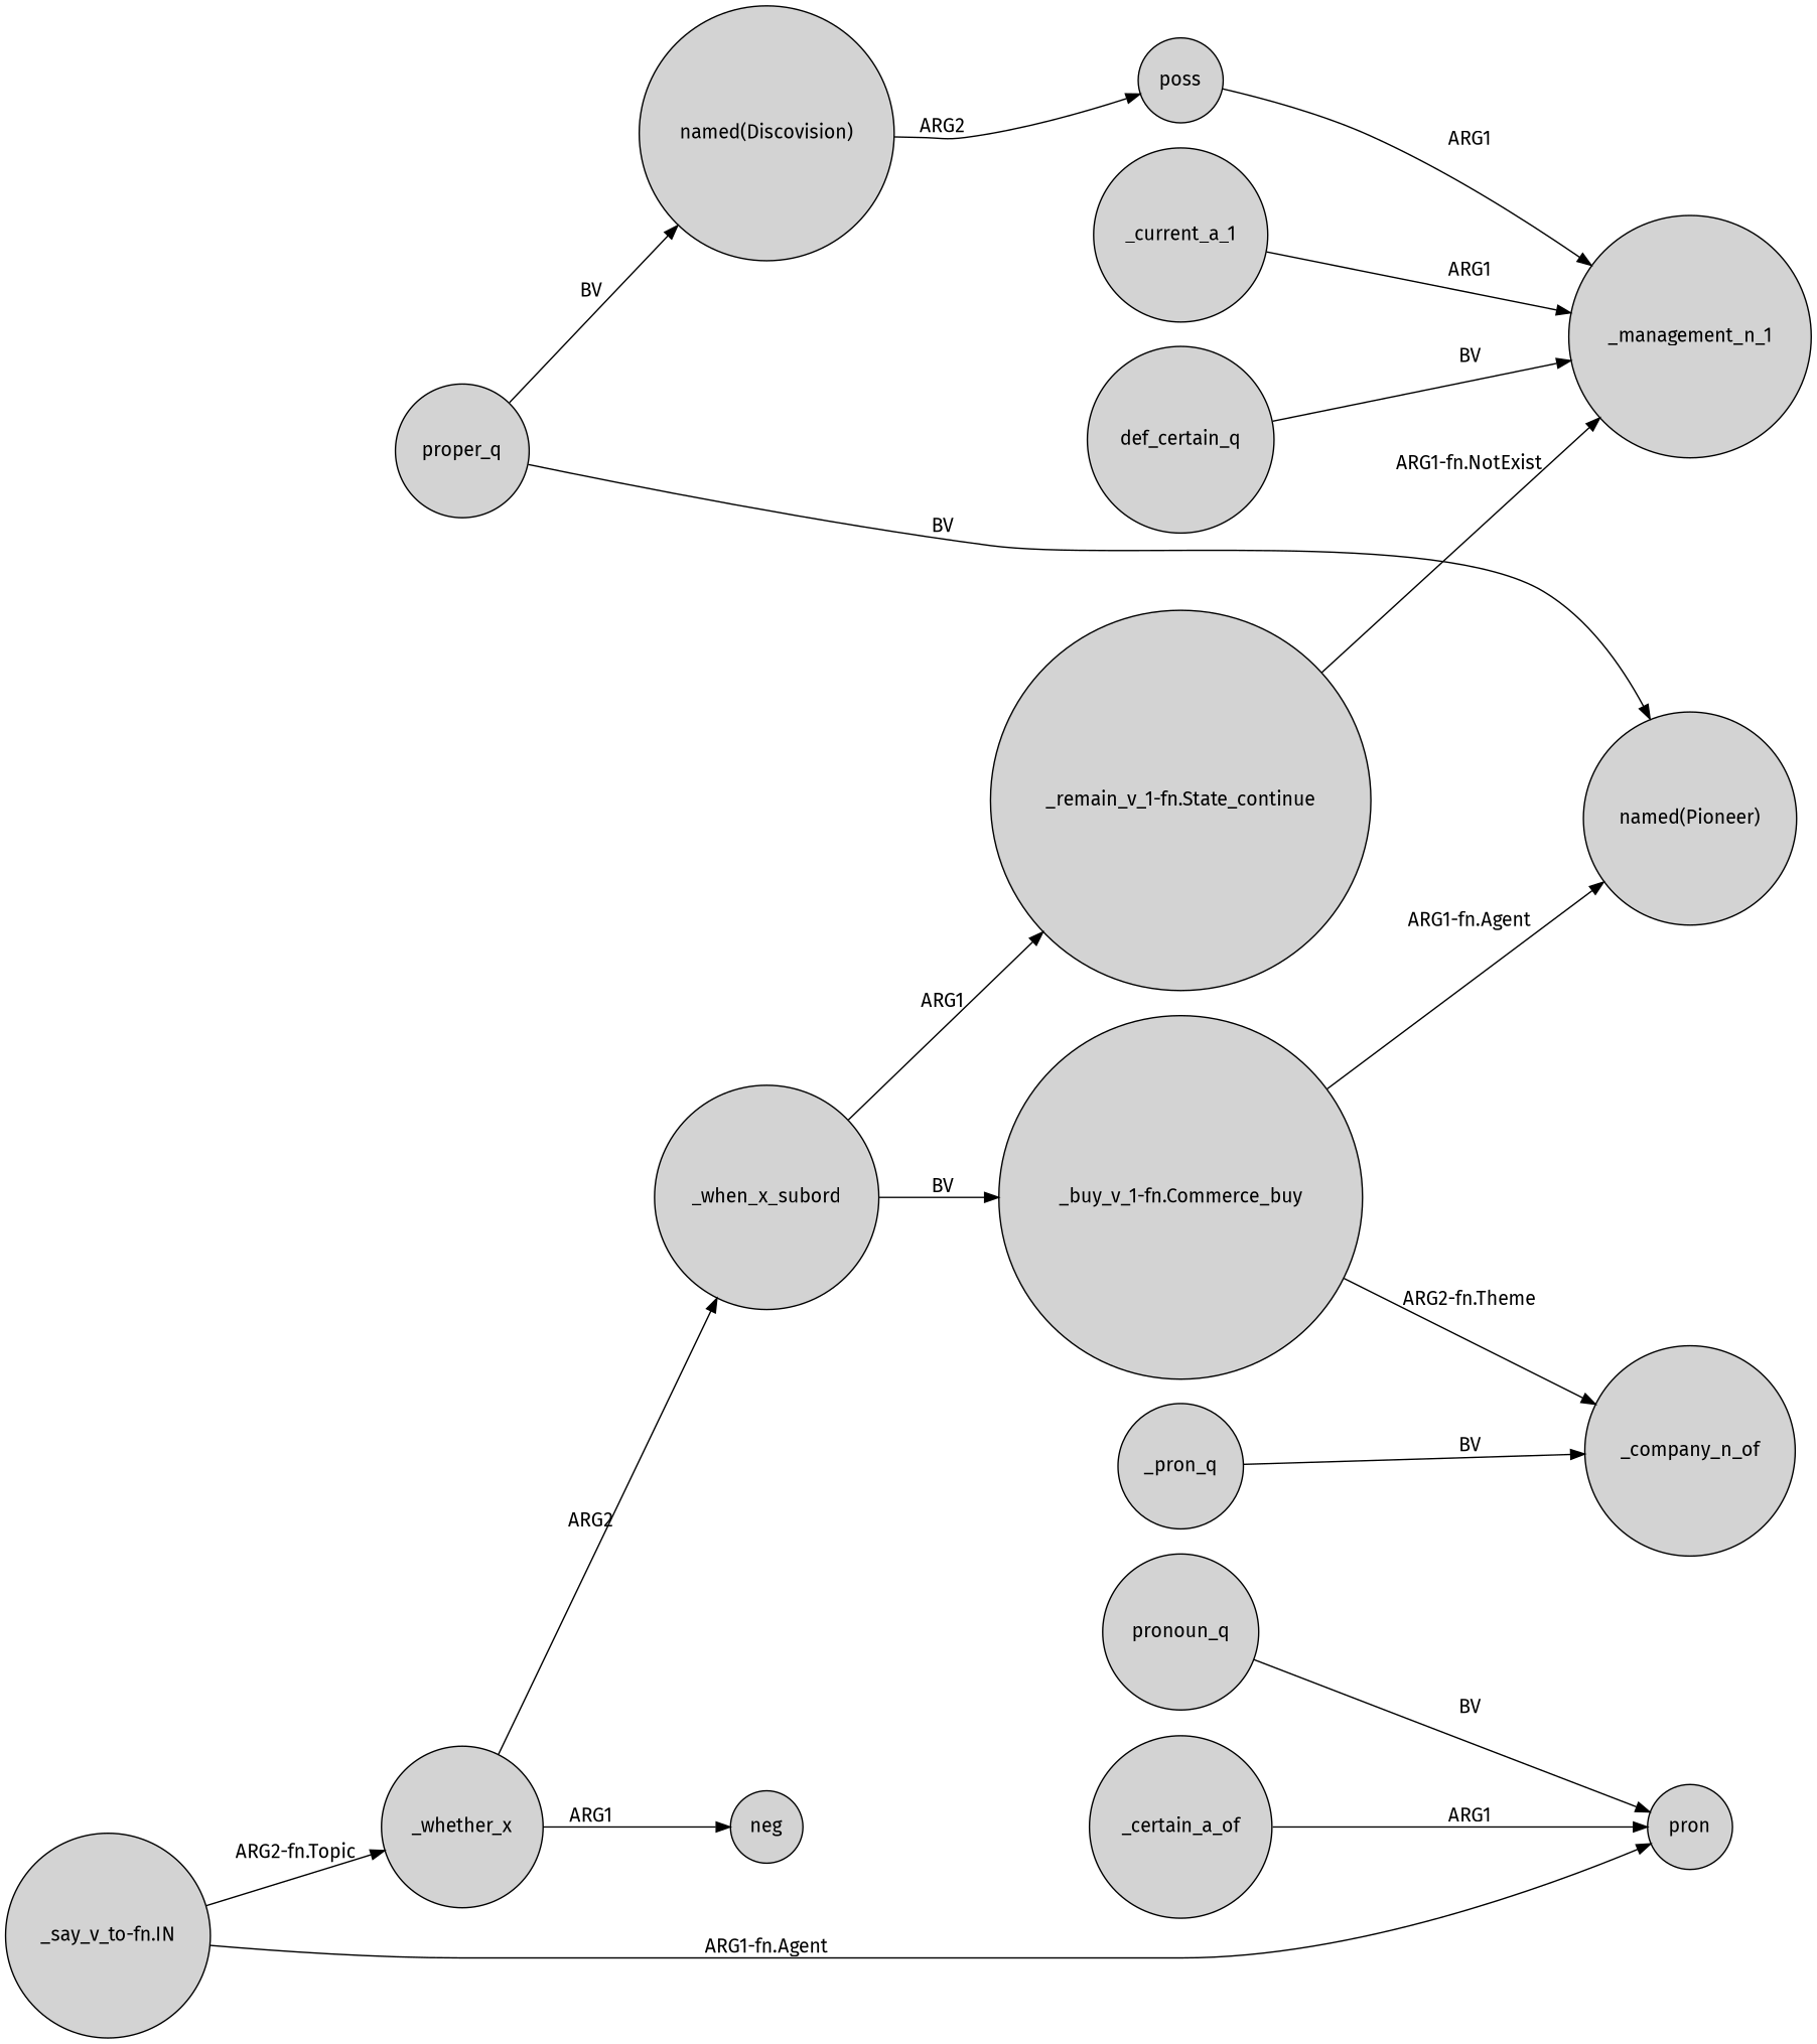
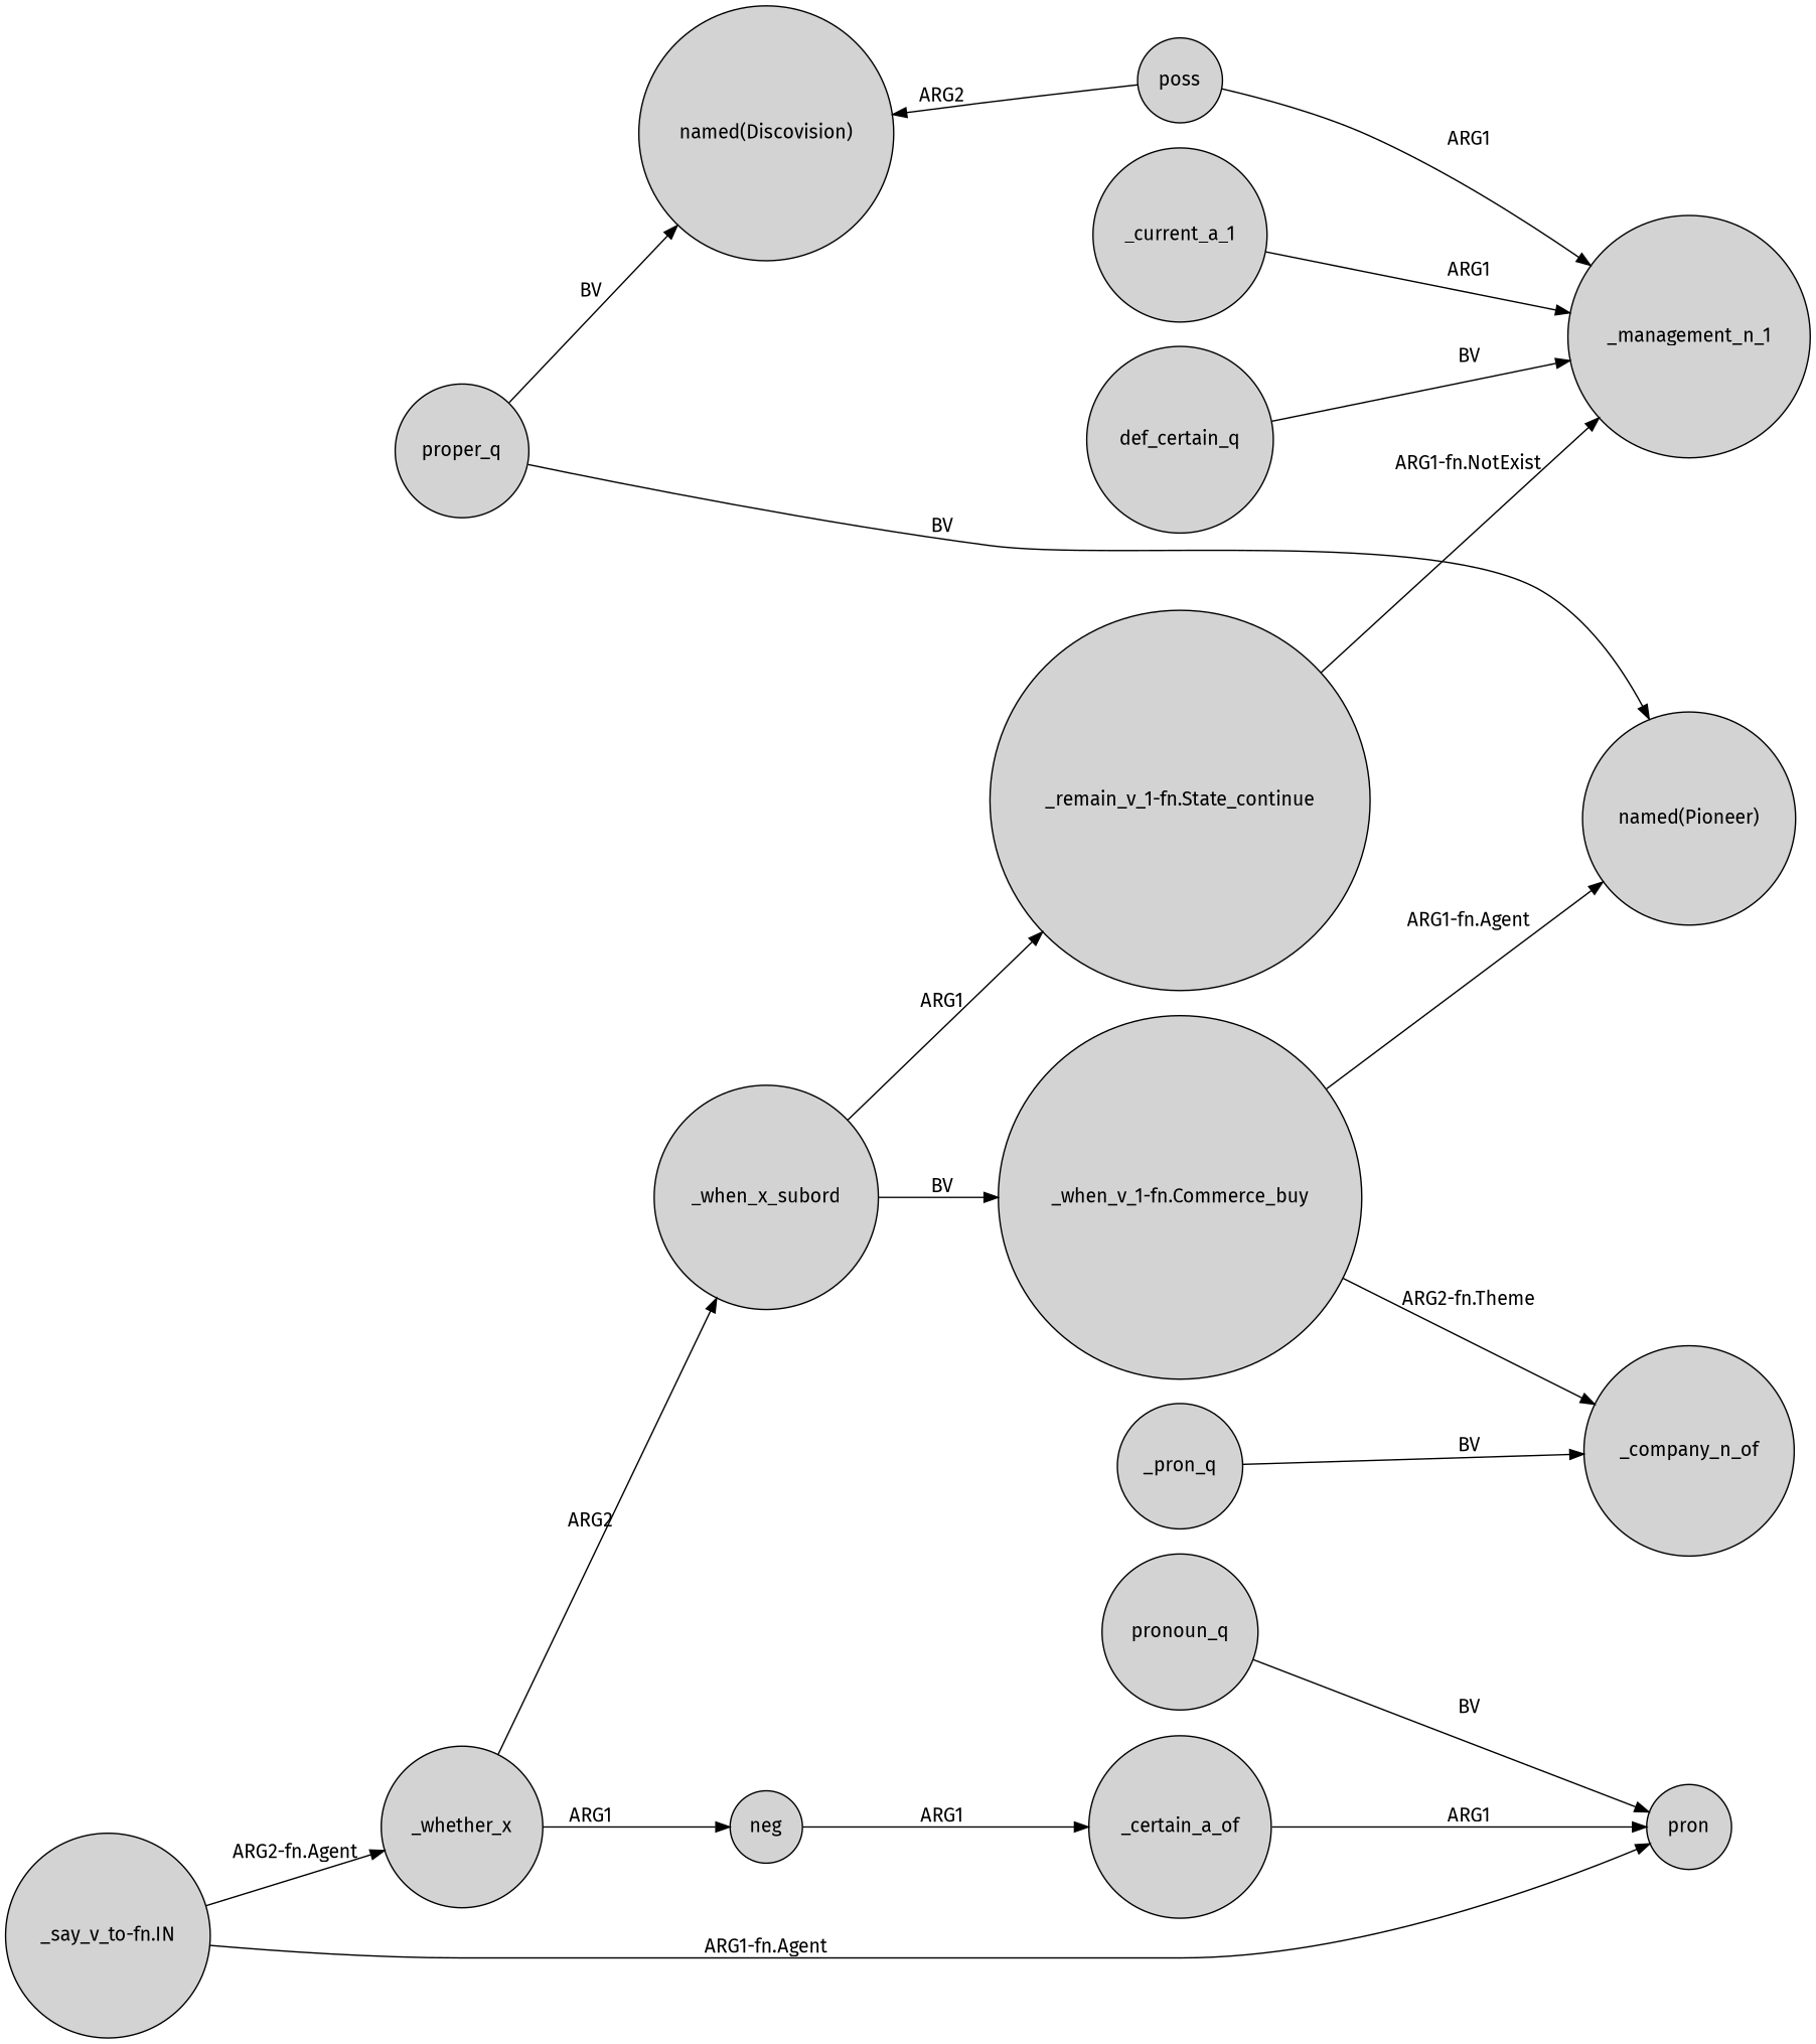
  digraph {
    fontname="Fira Sans"
    rankdir=LR
    node [fontname="Fira Sans" shape=circle style=filled]
    edge [fontname="Fira Sans"]
    proper_q
    "named(Pioneer)"
    "named(Discovision)"
    _whether_x
    neg
    _when_x_subord
    _certain_a_of
    "_remain_v_1-fn.State_continue"
-   "_buy_v_1-fn.Commerce_buy"
+   "_buy_v_1-fn.Commerce_buy" [label="_when_v_1-fn.Commerce_buy"]
    pron
    _management_n_1
    _company_n_of
    _current_a_1
    poss
    n15 [label=_pron_q]
    pronoun_q
    n17 [label=def_certain_q]
    "_say_v_to-fn.IN"
    proper_q -> "named(Pioneer)" [label=BV]
    proper_q -> "named(Discovision)" [label=BV]
    _whether_x -> neg [label=ARG1]
    _whether_x -> _when_x_subord [label=ARG2]
+   neg -> _certain_a_of [label=ARG1]
    _when_x_subord -> "_remain_v_1-fn.State_continue" [label=ARG1]
    _when_x_subord -> "_buy_v_1-fn.Commerce_buy" [label=BV]
    _certain_a_of -> pron [label=ARG1]
    "_remain_v_1-fn.State_continue" -> _management_n_1 [label="ARG1-fn.NotExist"]
    "_buy_v_1-fn.Commerce_buy" -> "named(Pioneer)" [label="ARG1-fn.Agent"]
    "_buy_v_1-fn.Commerce_buy" -> _company_n_of [label="ARG2-fn.Theme"]
    _current_a_1 -> _management_n_1 [label=ARG1]
-   "named(Discovision)" -> poss [label=ARG2]
+   poss -> "named(Discovision)" [label=ARG2]
    poss -> _management_n_1 [label=ARG1]
    n15 -> _company_n_of [label=BV]
    pronoun_q -> pron [label=BV]
    n17 -> _management_n_1 [label=BV]
-   "_say_v_to-fn.IN" -> _whether_x [label="ARG2-fn.Topic"]
+   "_say_v_to-fn.IN" -> _whether_x [label="ARG2-fn.Agent"]
    "_say_v_to-fn.IN" -> pron [label="ARG1-fn.Agent"]
  }
